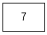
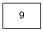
  digraph {
-   n1 [fontname=Arial label=7 shape=record]
+   n1 [fontname=Arial label="9 " shape=record]
  }
